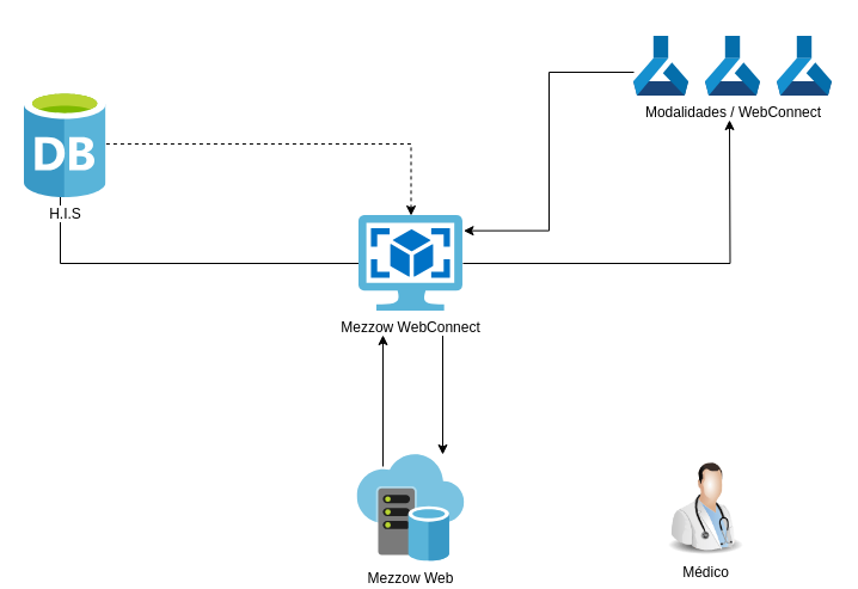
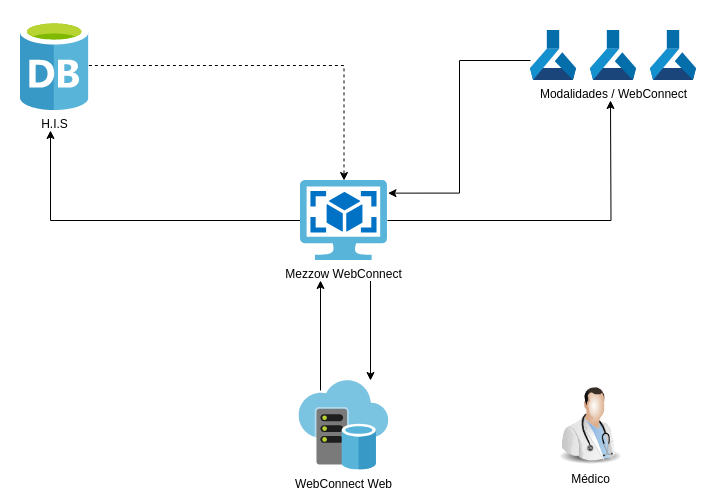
  <mxCell id="0" />
  <mxCell id="1" parent="0" />
  <mxCell id="2" style="edgeStyle=orthogonalEdgeStyle;rounded=0;orthogonalLoop=1;jettySize=auto;html=1;" edge="1" parent="1" source="5"><mxGeometry relative="1" as="geometry"><mxPoint x="610" y="100" as="targetPoint" /></mxGeometry></mxCell>
  <mxCell id="3" style="edgeStyle=orthogonalEdgeStyle;rounded=0;orthogonalLoop=1;jettySize=auto;html=1;" edge="1" parent="1" target="9"><mxGeometry relative="1" as="geometry"><mxPoint x="370" y="280" as="sourcePoint" /><Array as="points"><mxPoint x="370" y="280" /></Array></mxGeometry></mxCell>
  <mxCell id="4" style="edgeStyle=orthogonalEdgeStyle;rounded=0;orthogonalLoop=1;jettySize=auto;html=1;" edge="1" parent="1" source="5"><mxGeometry relative="1" as="geometry"><mxPoint x="50" y="130" as="targetPoint" /><Array as="points"><mxPoint x="50" y="220" /></Array></mxGeometry></mxCell>
  <mxCell id="5" value="Mezzow WebConnect" style="aspect=fixed;html=1;points=[];align=center;image;fontSize=12;image=img/lib/mscae/OS_Images_Classic.svg;" vertex="1" parent="1"><mxGeometry x="300" y="180" width="86.96" height="80" as="geometry" /></mxCell>
  <mxCell id="6" style="edgeStyle=orthogonalEdgeStyle;rounded=0;orthogonalLoop=1;jettySize=auto;html=1;dashed=1;" edge="1" parent="1" source="7" target="5"><mxGeometry relative="1" as="geometry" /></mxCell>
- <mxCell id="7" value="H.I.S" style="aspect=fixed;html=1;points=[];align=center;image;fontSize=12;image=img/lib/mscae/Database_General.svg;" vertex="1" parent="1"><mxGeometry x="20" y="75" width="68.4" height="90" as="geometry" /></mxCell>
+ <mxCell id="7" value="H.I.S" style="aspect=fixed;html=1;points=[];align=center;image;fontSize=12;image=img/lib/mscae/Database_General.svg;" vertex="1" parent="1"><mxGeometry x="20" y="20" width="68.4" height="90" as="geometry" /></mxCell>
  <mxCell id="8" style="edgeStyle=orthogonalEdgeStyle;rounded=0;orthogonalLoop=1;jettySize=auto;html=1;exitX=0.239;exitY=0.111;exitDx=0;exitDy=0;exitPerimeter=0;" edge="1" parent="1" source="9"><mxGeometry relative="1" as="geometry"><mxPoint x="320" y="280" as="targetPoint" /><Array as="points"><mxPoint x="320" y="280" /></Array></mxGeometry></mxCell>
- <mxCell id="9" value="Mezzow Web" style="aspect=fixed;html=1;points=[];align=center;image;fontSize=12;image=img/lib/mscae/Virtual_Datacenter.svg;" vertex="1" parent="1"><mxGeometry x="298.48" y="380" width="90" height="90" as="geometry" /></mxCell>
+ <mxCell id="9" value="WebConnect Web" style="aspect=fixed;html=1;points=[];align=center;image;fontSize=12;image=img/lib/mscae/Virtual_Datacenter.svg;" vertex="1" parent="1"><mxGeometry x="298.48" y="380" width="90" height="90" as="geometry" /></mxCell>
  <mxCell id="10" value="" style="aspect=fixed;html=1;points=[];align=center;image;fontSize=12;image=img/lib/mscae/Machine_Learning_Service_Workspaces.svg;" vertex="1" parent="1"><mxGeometry x="650" y="30" width="46" height="50" as="geometry" /></mxCell>
  <mxCell id="11" value="Modalidades / WebConnect" style="aspect=fixed;html=1;points=[];align=center;image;fontSize=12;image=img/lib/mscae/Machine_Learning_Service_Workspaces.svg;" vertex="1" parent="1"><mxGeometry x="590" y="30" width="46" height="50" as="geometry" /></mxCell>
  <mxCell id="12" style="edgeStyle=orthogonalEdgeStyle;rounded=0;orthogonalLoop=1;jettySize=auto;html=1;entryX=1.006;entryY=0.158;entryDx=0;entryDy=0;entryPerimeter=0;" edge="1" parent="1" source="13" target="5"><mxGeometry relative="1" as="geometry"><mxPoint x="390" y="210" as="targetPoint" /><Array as="points"><mxPoint x="459" y="60" /><mxPoint x="459" y="193" /></Array></mxGeometry></mxCell>
  <mxCell id="13" value="" style="aspect=fixed;html=1;points=[];align=center;image;fontSize=12;image=img/lib/mscae/Machine_Learning_Service_Workspaces.svg;" vertex="1" parent="1"><mxGeometry x="530" y="30" width="46" height="50" as="geometry" /></mxCell>
  <mxCell id="14" value="Médico" style="image;html=1;image=img/lib/clip_art/people/Doctor_Man_128x128.png" vertex="1" parent="1"><mxGeometry x="550" y="385" width="80" height="80" as="geometry" /></mxCell>
